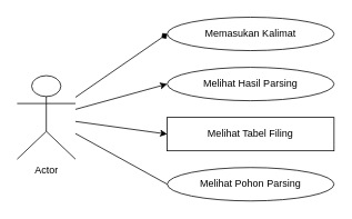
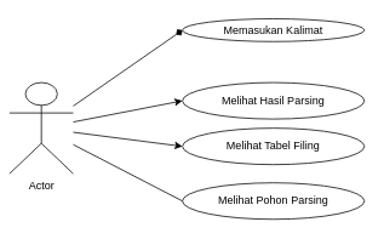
  <mxCell id="0" />
  <mxCell id="1" parent="0" />
- <mxCell id="2" value="Actor" style="shape=umlActor;verticalLabelPosition=bottom;verticalAlign=top;html=1;outlineConnect=0;" vertex="1" parent="1"><mxGeometry x="20" y="90" width="70" height="100" as="geometry" /></mxCell>
- <mxCell id="3" value="Memasukan Kalimat" style="ellipse;whiteSpace=wrap;html=1;" vertex="1" parent="1"><mxGeometry x="200" y="20" width="200" height="40" as="geometry" /></mxCell>
- <mxCell id="4" value="Melihat Hasil Parsing" style="ellipse;whiteSpace=wrap;html=1;" vertex="1" parent="1"><mxGeometry x="200" y="80" width="200" height="40" as="geometry" /></mxCell>
- <mxCell id="5" value="Melihat Tabel Filing" style="whiteSpace=wrap;html=1;rounded=0;" vertex="1" parent="1"><mxGeometry x="200" y="140" width="200" height="40" as="geometry" /></mxCell>
+ <mxCell id="2" value="Actor" style="shape=umlActor;verticalLabelPosition=bottom;verticalAlign=top;html=1;outlineConnect=0;" vertex="1" parent="1"><mxGeometry x="10" y="90" width="70" height="100" as="geometry" /></mxCell>
+ <mxCell id="3" value="Memasukan Kalimat" style="ellipse;whiteSpace=wrap;html=1;" vertex="1" parent="1"><mxGeometry x="200" y="20" width="200" height="25" as="geometry" /></mxCell>
+ <mxCell id="4" value="Melihat Hasil Parsing" style="ellipse;whiteSpace=wrap;html=1;" vertex="1" parent="1"><mxGeometry x="200" y="90" width="200" height="40" as="geometry" /></mxCell>
+ <mxCell id="5" value="Melihat Tabel Filing" style="ellipse;whiteSpace=wrap;html=1;" vertex="1" parent="1"><mxGeometry x="200" y="140" width="200" height="40" as="geometry" /></mxCell>
  <mxCell id="6" value="Melihat Pohon Parsing" style="ellipse;whiteSpace=wrap;html=1;" vertex="1" parent="1"><mxGeometry x="200" y="200" width="200" height="40" as="geometry" /></mxCell>
  <mxCell id="7" value="" style="endArrow=diamond;html=1;rounded=0;entryX=0;entryY=0.5;entryDx=0;entryDy=0;" edge="1" parent="1" source="2" target="3"><mxGeometry width="50" height="50" relative="1" as="geometry"><mxPoint x="170" y="140" as="sourcePoint" /><mxPoint x="220" y="90" as="targetPoint" /></mxGeometry></mxCell>
  <mxCell id="8" value="" style="endArrow=classic;html=1;rounded=0;entryX=0;entryY=0.5;entryDx=0;entryDy=0;" edge="1" parent="1" source="2" target="4"><mxGeometry width="50" height="50" relative="1" as="geometry"><mxPoint x="120" y="190" as="sourcePoint" /><mxPoint x="170" y="140" as="targetPoint" /></mxGeometry></mxCell>
  <mxCell id="9" value="" style="endArrow=classic;html=1;rounded=0;entryX=0;entryY=0.5;entryDx=0;entryDy=0;" edge="1" parent="1" source="2" target="5"><mxGeometry width="50" height="50" relative="1" as="geometry"><mxPoint x="120" y="190" as="sourcePoint" /><mxPoint x="170" y="140" as="targetPoint" /></mxGeometry></mxCell>
  <mxCell id="10" value="" style="endArrow=none;html=1;rounded=0;entryX=0;entryY=0.5;entryDx=0;entryDy=0;" edge="1" parent="1" source="2" target="6"><mxGeometry width="50" height="50" relative="1" as="geometry"><mxPoint x="30" y="300" as="sourcePoint" /><mxPoint x="80" y="250" as="targetPoint" /></mxGeometry></mxCell>
